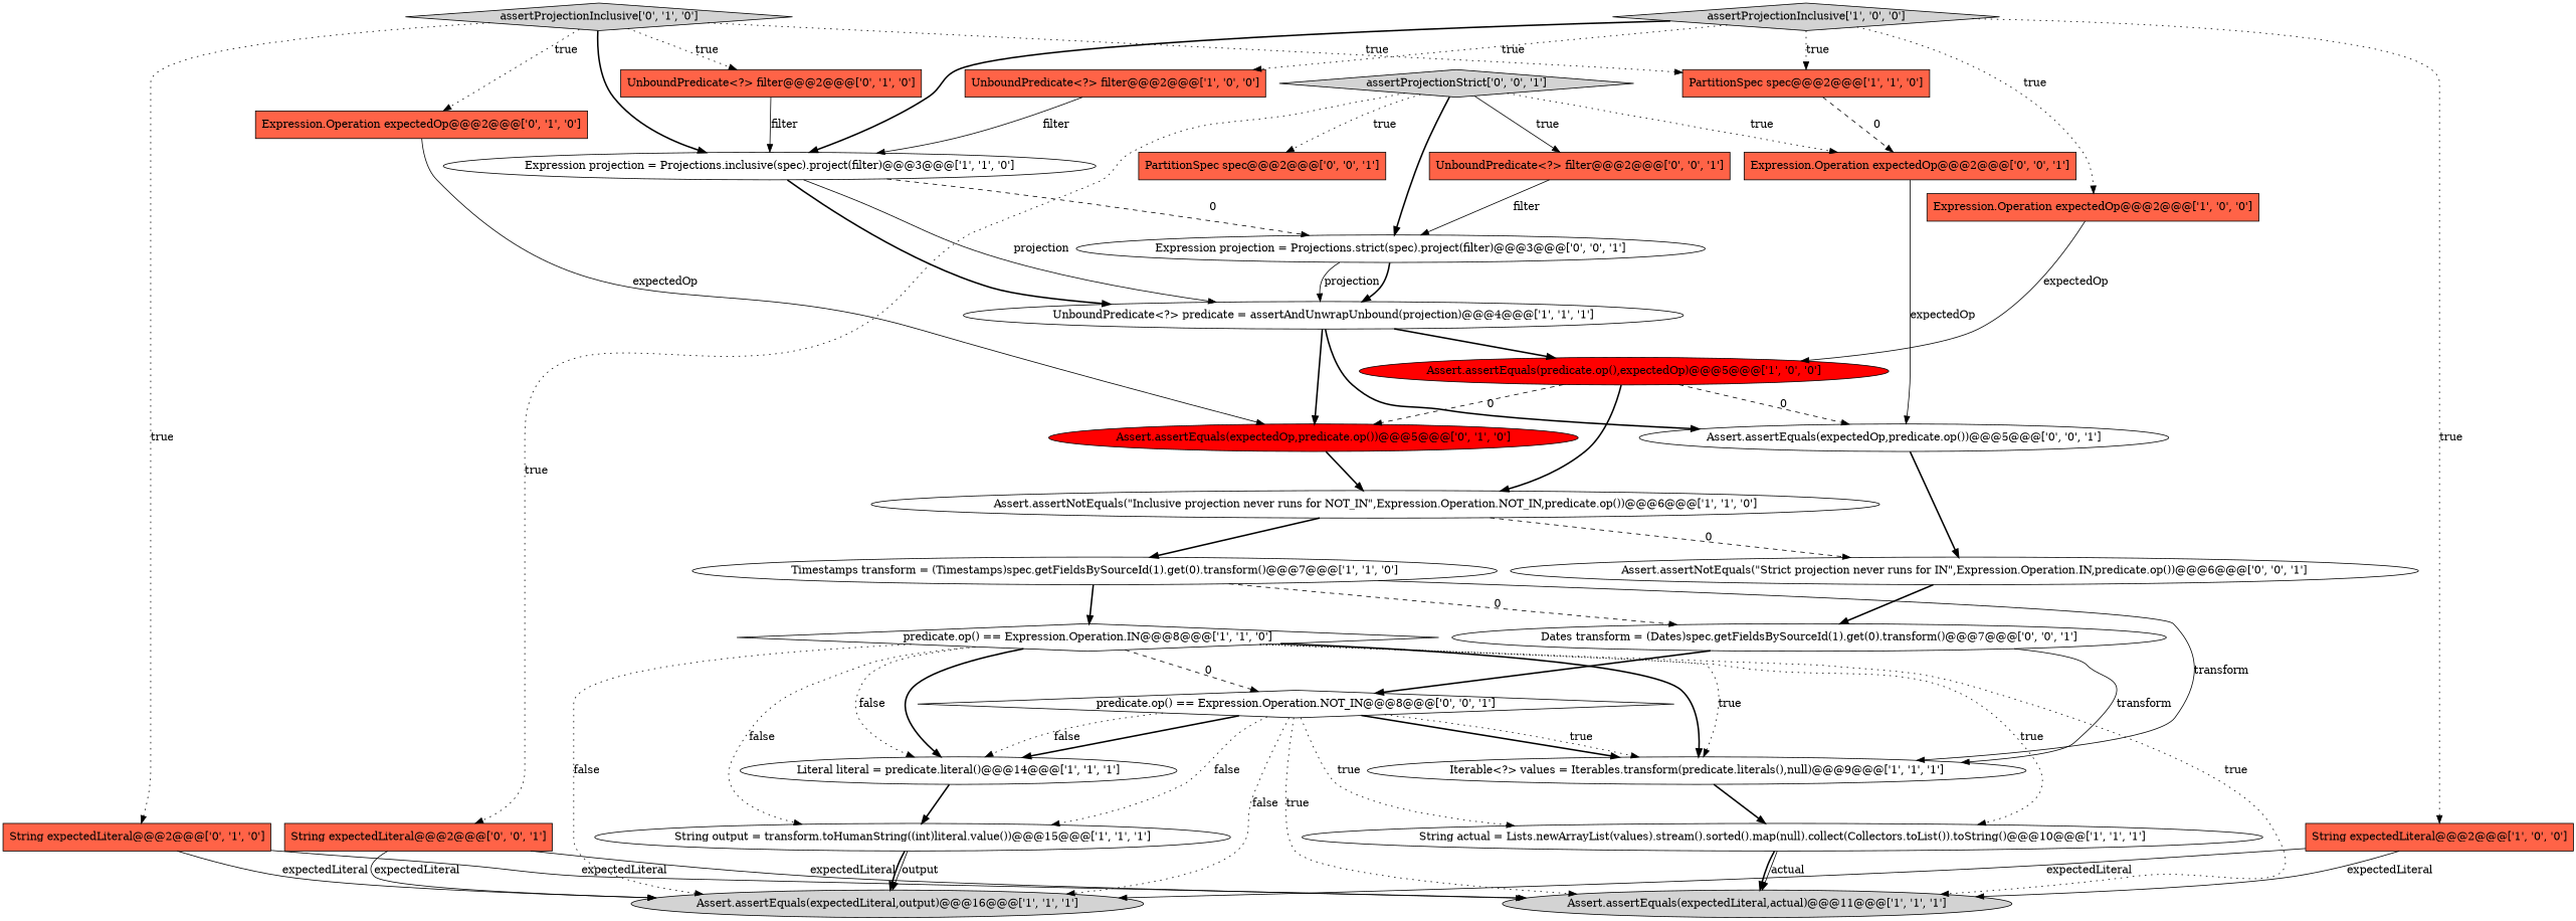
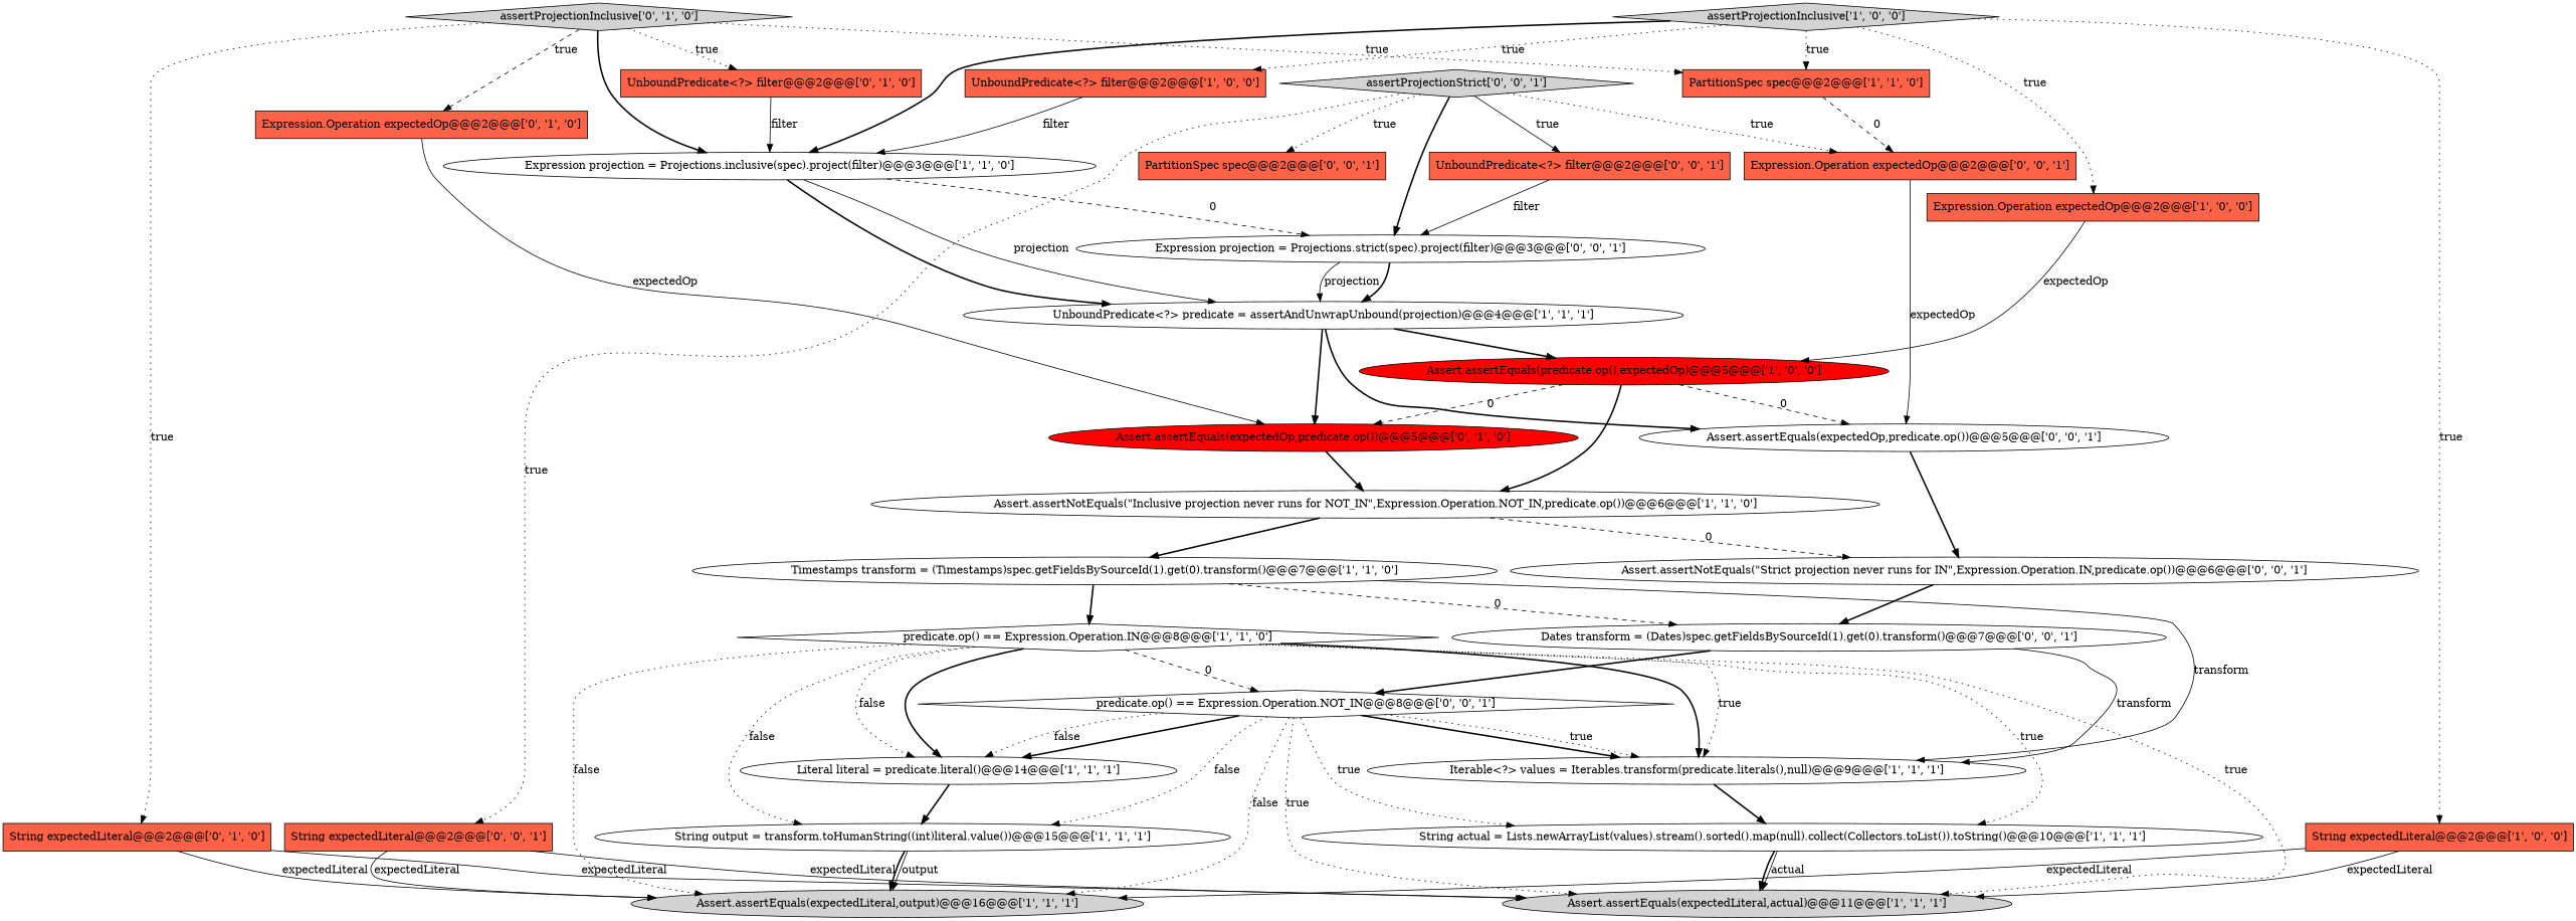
  digraph {
    node [fillcolor=white shape=ellipse style=filled]
    edge [style=bold]
    n1 [label="Dates transform = (Dates)spec.getFieldsBySourceId(1).get(0).transform()@@@7@@@['0', '0', '1']"]
    n2 [label="Iterable<?> values = Iterables.transform(predicate.literals(),null)@@@9@@@['1', '1', '1']"]
    n3 [label="predicate.op() == Expression.Operation.NOT_IN@@@8@@@['0', '0', '1']" shape=diamond]
    n4 [label="String actual = Lists.newArrayList(values).stream().sorted().map(null).collect(Collectors.toList()).toString()@@@10@@@['1', '1', '1']"]
    n5 [fillcolor=lightgray label="Assert.assertEquals(expectedLiteral,actual)@@@11@@@['1', '1', '1']"]
    n6 [label="Literal literal = predicate.literal()@@@14@@@['1', '1', '1']"]
    n7 [fillcolor=lightgray label="Assert.assertEquals(expectedLiteral,output)@@@16@@@['1', '1', '1']"]
    n8 [label="String output = transform.toHumanString((int)literal.value())@@@15@@@['1', '1', '1']"]
    n9 [fillcolor=tomato label="Expression.Operation expectedOp@@@2@@@['0', '1', '0']" shape=box]
    n10 [fillcolor=red label="Assert.assertEquals(expectedOp,predicate.op())@@@5@@@['0', '1', '0']"]
    n11 [label="Assert.assertNotEquals(\"Inclusive projection never runs for NOT_IN\",Expression.Operation.NOT_IN,predicate.op())@@@6@@@['1', '1', '0']"]
    n12 [label="Expression projection = Projections.inclusive(spec).project(filter)@@@3@@@['1', '1', '0']"]
    n13 [label="Expression projection = Projections.strict(spec).project(filter)@@@3@@@['0', '0', '1']"]
    n14 [label="UnboundPredicate<?> predicate = assertAndUnwrapUnbound(projection)@@@4@@@['1', '1', '1']"]
    n15 [label="Assert.assertEquals(expectedOp,predicate.op())@@@5@@@['0', '0', '1']"]
    n16 [fillcolor=red label="Assert.assertEquals(predicate.op(),expectedOp)@@@5@@@['1', '0', '0']"]
    n17 [fillcolor=lightgray label="assertProjectionInclusive['0', '1', '0']" shape=diamond]
    n18 [fillcolor=tomato label="PartitionSpec spec@@@2@@@['1', '1', '0']" shape=box]
    n19 [fillcolor=tomato label="UnboundPredicate<?> filter@@@2@@@['0', '1', '0']" shape=box]
    n20 [fillcolor=tomato label="String expectedLiteral@@@2@@@['0', '1', '0']" shape=box]
    n21 [fillcolor=tomato label="Expression.Operation expectedOp@@@2@@@['0', '0', '1']" shape=box]
    n22 [label="predicate.op() == Expression.Operation.IN@@@8@@@['1', '1', '0']" shape=diamond]
    n23 [fillcolor=tomato label="UnboundPredicate<?> filter@@@2@@@['0', '0', '1']" shape=box]
    n24 [label="Assert.assertNotEquals(\"Strict projection never runs for IN\",Expression.Operation.IN,predicate.op())@@@6@@@['0', '0', '1']"]
    n25 [label="Timestamps transform = (Timestamps)spec.getFieldsBySourceId(1).get(0).transform()@@@7@@@['1', '1', '0']"]
    n26 [fillcolor=tomato label="PartitionSpec spec@@@2@@@['0', '0', '1']" shape=box]
    n27 [fillcolor=tomato label="String expectedLiteral@@@2@@@['0', '0', '1']" shape=box]
    n28 [fillcolor=lightgray label="assertProjectionInclusive['1', '0', '0']" shape=diamond]
    n29 [fillcolor=tomato label="String expectedLiteral@@@2@@@['1', '0', '0']" shape=box]
    n30 [fillcolor=tomato label="UnboundPredicate<?> filter@@@2@@@['1', '0', '0']" shape=box]
    n31 [fillcolor=tomato label="Expression.Operation expectedOp@@@2@@@['1', '0', '0']" shape=box]
    n32 [fillcolor=lightgray label="assertProjectionStrict['0', '0', '1']" shape=diamond]
    n1 -> n2 [label=transform style=solid]
    n1 -> n3
    n2 -> n4
    n3 -> n2
    n3 -> n2 [label=true style=dotted]
    n3 -> n4 [label=true style=dotted]
    n3 -> n5 [label=true style=dotted]
    n3 -> n6 [label=false style=dotted]
    n3 -> n6
    n3 -> n7 [label=false style=dotted]
    n3 -> n8 [label=false style=dotted]
    n4 -> n5 [label=actual style=solid]
    n4 -> n5
    n6 -> n8
    n8 -> n7 [label=output style=solid]
    n8 -> n7
    n9 -> n10 [label=expectedOp style=solid]
    n10 -> n11
    n11 -> n24 [label=0 style=dashed]
    n11 -> n25
    n12 -> n13 [label=0 style=dashed]
    n12 -> n14
    n12 -> n14 [label=projection style=solid]
    n13 -> n14 [label=projection style=solid]
    n13 -> n14
    n14 -> n10
    n14 -> n15
    n14 -> n16
    n15 -> n24
    n16 -> n10 [label=0 style=dashed]
    n16 -> n11
    n16 -> n15 [label=0 style=dashed]
-   n17 -> n9 [label=true style=dotted]
+   n17 -> n9 [label=true style=dashed]
    n17 -> n12
    n17 -> n18 [label=true style=dotted]
    n17 -> n19 [label=true style=dotted]
    n17 -> n20 [label=true style=dotted]
    n18 -> n21 [label=0 style=dashed]
    n19 -> n12 [label=filter style=solid]
    n20 -> n5 [label=expectedLiteral style=solid]
    n20 -> n7 [label=expectedLiteral style=solid]
    n21 -> n15 [label=expectedOp style=solid]
    n22 -> n2 [label=true style=dotted]
    n22 -> n2
    n22 -> n3 [label=0 style=dashed]
    n22 -> n4 [label=true style=dotted]
    n22 -> n5 [label=true style=dotted]
    n22 -> n6 [label=false style=dotted]
    n22 -> n6
    n22 -> n7 [label=false style=dotted]
    n22 -> n8 [label=false style=dotted]
    n23 -> n13 [label=filter style=solid]
    n24 -> n1
    n25 -> n1 [label=0 style=dashed]
    n25 -> n2 [label=transform style=solid]
    n25 -> n22
    n27 -> n5 [label=expectedLiteral style=solid]
    n27 -> n7 [label=expectedLiteral style=solid]
    n28 -> n12
    n28 -> n18 [label=true style=dotted]
    n28 -> n29 [label=true style=dotted]
    n28 -> n30 [label=true style=dotted]
    n28 -> n31 [label=true style=dotted]
    n29 -> n5 [label=expectedLiteral style=solid]
    n29 -> n7 [label=expectedLiteral style=solid]
    n30 -> n12 [label=filter style=solid]
    n31 -> n16 [label=expectedOp style=solid]
    n32 -> n13
    n32 -> n21 [label=true style=dotted]
    n32 -> n23 [label=true style=solid]
    n32 -> n26 [label=true style=dotted]
    n32 -> n27 [label=true style=dotted]
  }
